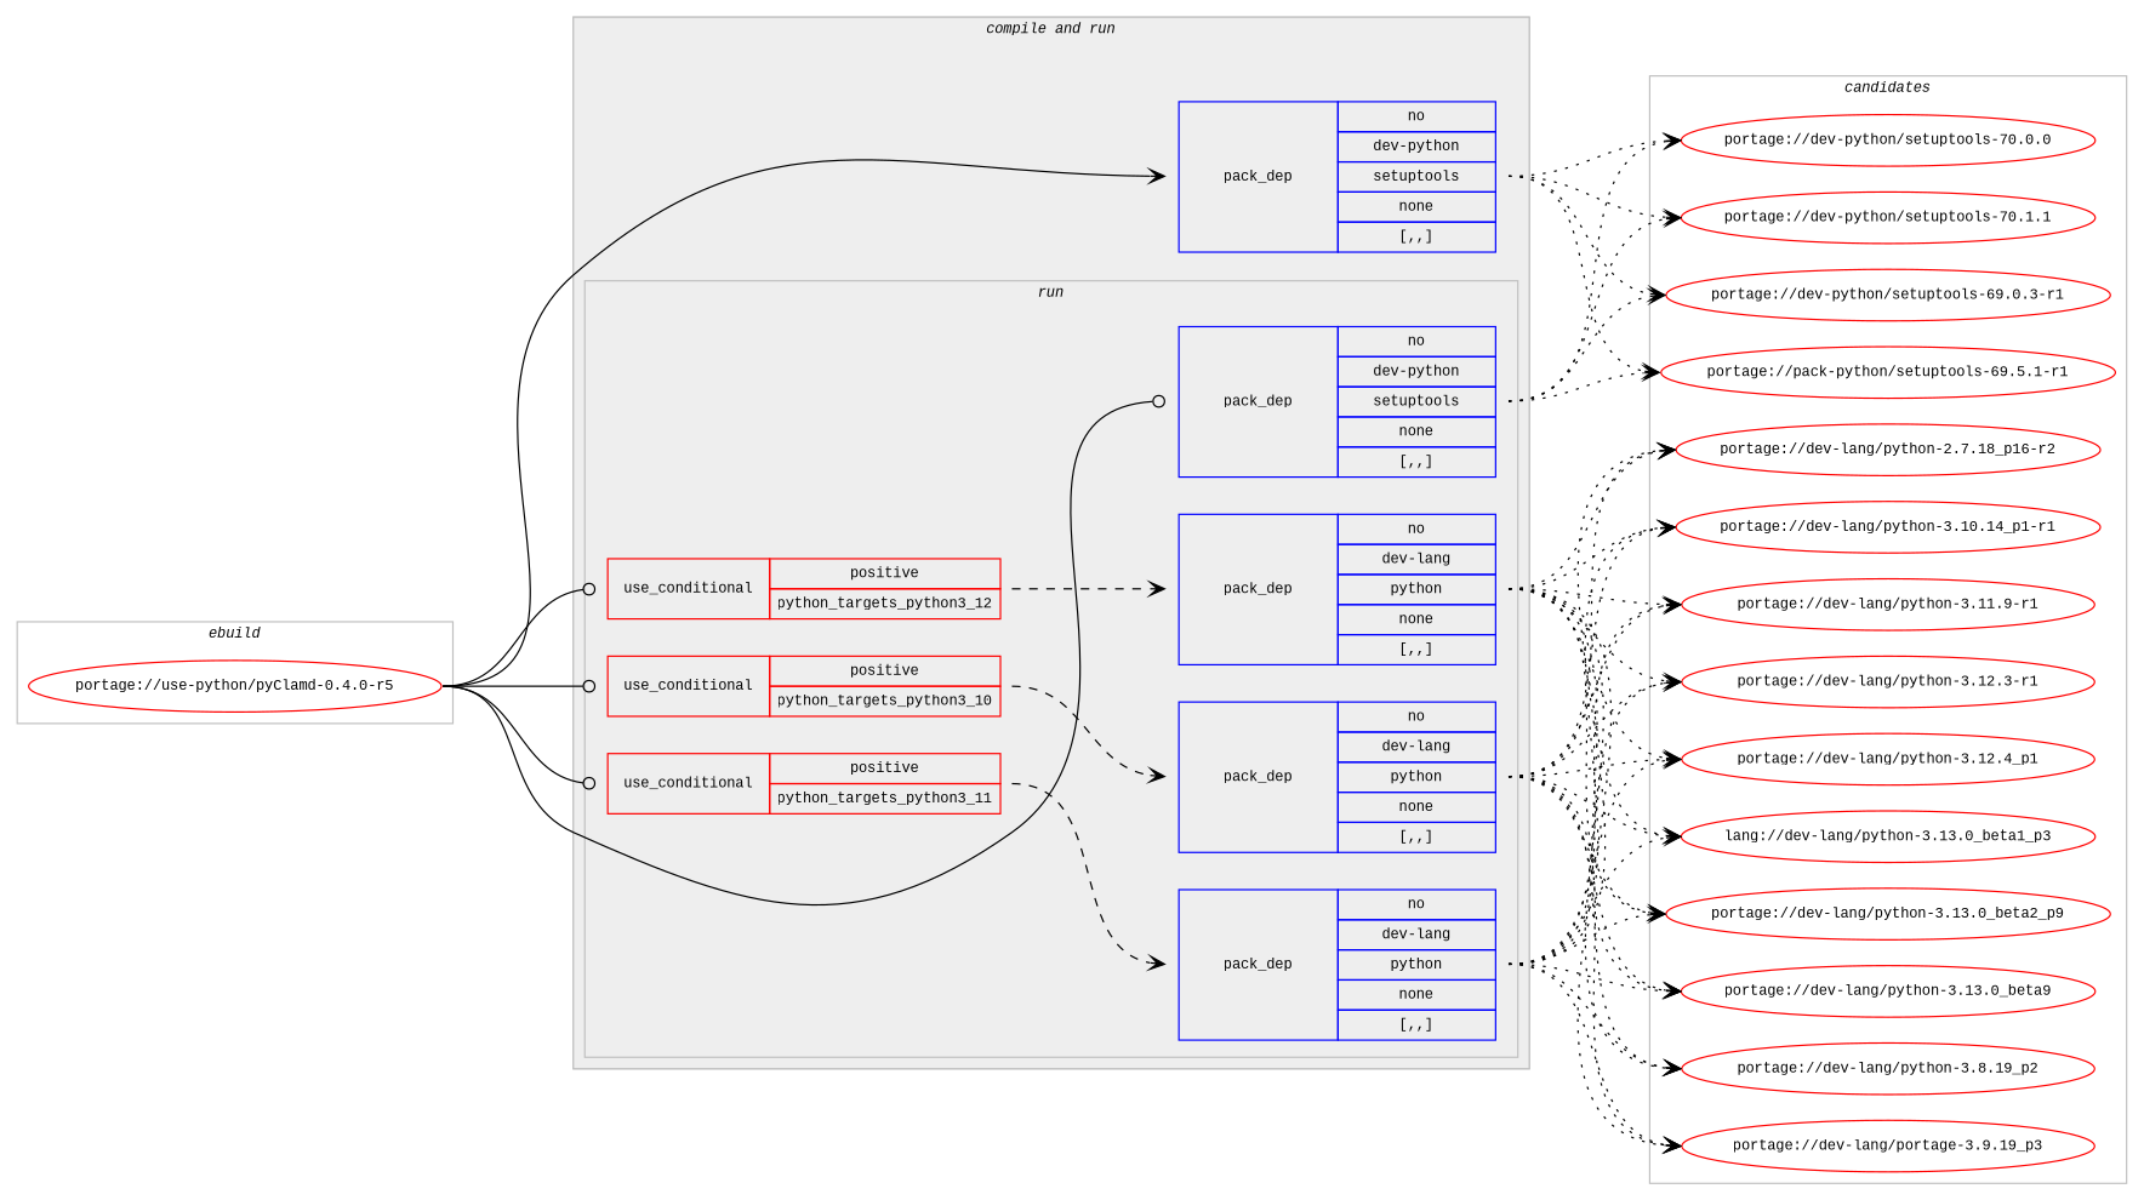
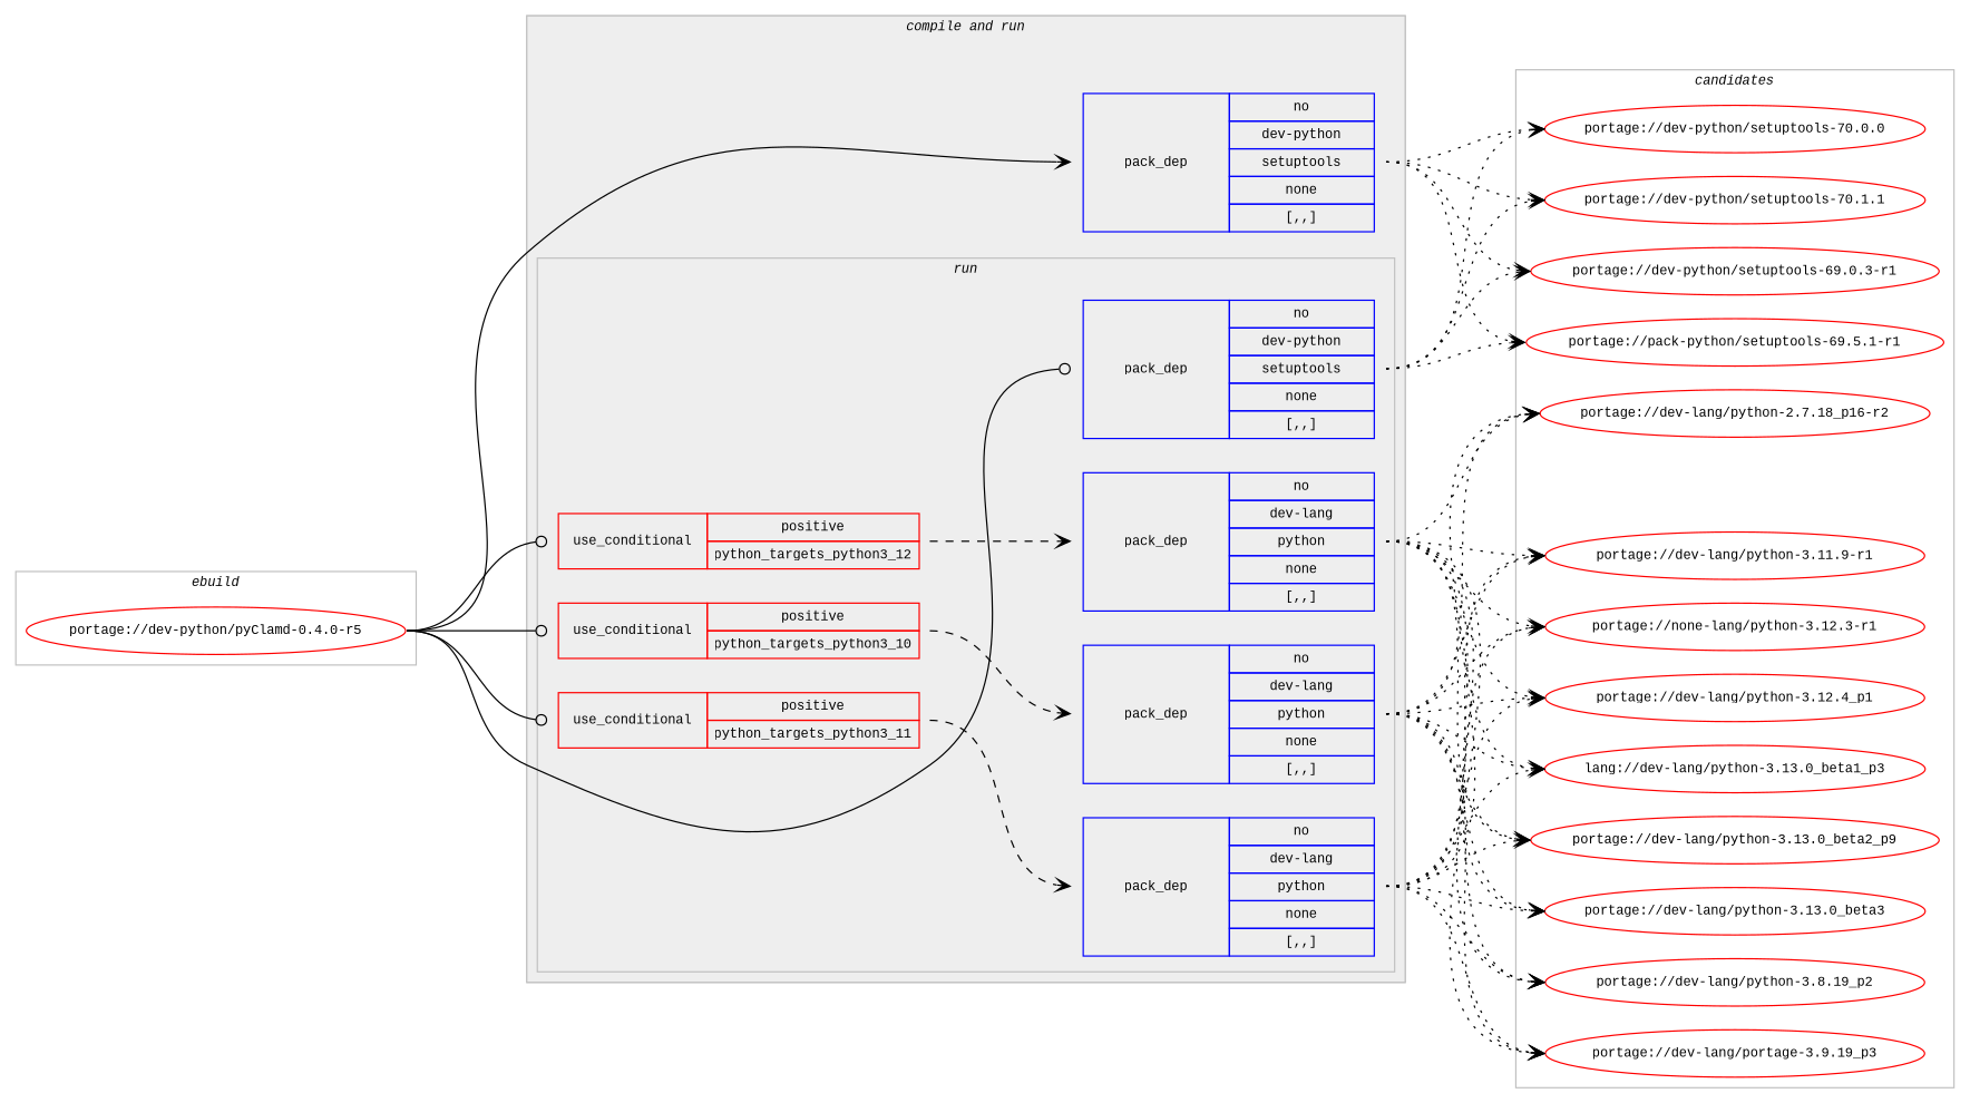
  digraph {
    compound=true
    concentrate=true
    fontname="Liberation Mono"
    fontsize=10
    newrank=true
    rankdir=LR
    ranksep=1.5
    node [color=red fontname="Liberation Mono" fontsize=10]
    edge [arrowhead=vee fontname="Liberation Mono" headport=w style=dotted tailport=e weight=100]
-   n1 [label="portage://use-python/pyClamd-0.4.0-r5" width=4]
+   n1 [label="portage://dev-python/pyClamd-0.4.0-r5" width=4]
    n2 [color=blue label=<<TABLE BORDER="0" CELLBORDER="1" CELLSPACING="0" CELLPADDING="4" WIDTH="220"><TR><TD ROWSPAN="6" CELLPADDING="30">pack_dep</TD></TR><TR><TD WIDTH="110">no</TD></TR><TR><TD>dev-python</TD></TR><TR><TD>setuptools</TD></TR><TR><TD>none</TD></TR><TR><TD>[,,]</TD></TR></TABLE>> shape=none]
    n3 [color=blue label=<<TABLE BORDER="0" CELLBORDER="1" CELLSPACING="0" CELLPADDING="4" WIDTH="220"><TR><TD ROWSPAN="6" CELLPADDING="30">pack_dep</TD></TR><TR><TD WIDTH="110">no</TD></TR><TR><TD>dev-lang</TD></TR><TR><TD>python</TD></TR><TR><TD>none</TD></TR><TR><TD>[,,]</TD></TR></TABLE>> shape=none]
    n4 [label=<<TABLE BORDER="0" CELLBORDER="1" CELLSPACING="0" CELLPADDING="4"><TR><TD ROWSPAN="3" CELLPADDING="10">use_conditional</TD></TR><TR><TD>positive</TD></TR><TR><TD>python_targets_python3_10</TD></TR></TABLE>> shape=none]
    n5 [color=blue label=<<TABLE BORDER="0" CELLBORDER="1" CELLSPACING="0" CELLPADDING="4" WIDTH="220"><TR><TD ROWSPAN="6" CELLPADDING="30">pack_dep</TD></TR><TR><TD WIDTH="110">no</TD></TR><TR><TD>dev-lang</TD></TR><TR><TD>python</TD></TR><TR><TD>none</TD></TR><TR><TD>[,,]</TD></TR></TABLE>> shape=none]
    n6 [label=<<TABLE BORDER="0" CELLBORDER="1" CELLSPACING="0" CELLPADDING="4"><TR><TD ROWSPAN="3" CELLPADDING="10">use_conditional</TD></TR><TR><TD>positive</TD></TR><TR><TD>python_targets_python3_11</TD></TR></TABLE>> shape=none]
    n7 [color=blue label=<<TABLE BORDER="0" CELLBORDER="1" CELLSPACING="0" CELLPADDING="4" WIDTH="220"><TR><TD ROWSPAN="6" CELLPADDING="30">pack_dep</TD></TR><TR><TD WIDTH="110">no</TD></TR><TR><TD>dev-lang</TD></TR><TR><TD>python</TD></TR><TR><TD>none</TD></TR><TR><TD>[,,]</TD></TR></TABLE>> shape=none]
    n8 [label=<<TABLE BORDER="0" CELLBORDER="1" CELLSPACING="0" CELLPADDING="4"><TR><TD ROWSPAN="3" CELLPADDING="10">use_conditional</TD></TR><TR><TD>positive</TD></TR><TR><TD>python_targets_python3_12</TD></TR></TABLE>> shape=none]
    n9 [color=blue label=<<TABLE BORDER="0" CELLBORDER="1" CELLSPACING="0" CELLPADDING="4" WIDTH="220"><TR><TD ROWSPAN="6" CELLPADDING="30">pack_dep</TD></TR><TR><TD WIDTH="110">no</TD></TR><TR><TD>dev-python</TD></TR><TR><TD>setuptools</TD></TR><TR><TD>none</TD></TR><TR><TD>[,,]</TD></TR></TABLE>> shape=none]
    n10 [label="portage://dev-python/setuptools-69.0.3-r1" width=4]
    n11 [label="portage://pack-python/setuptools-69.5.1-r1" width=4]
    n12 [label="portage://dev-python/setuptools-70.0.0" width=4]
    n13 [label="portage://dev-python/setuptools-70.1.1" width=4]
    n14 [label="portage://dev-lang/python-2.7.18_p16-r2" width=4]
-   n15 [label="portage://dev-lang/python-3.10.14_p1-r1" width=4]
    n16 [label="portage://dev-lang/python-3.11.9-r1" width=4]
-   n17 [label="portage://dev-lang/python-3.12.3-r1" width=4]
+   n17 [label="portage://none-lang/python-3.12.3-r1" width=4]
    n18 [label="portage://dev-lang/python-3.12.4_p1" width=4]
    n19 [label="lang://dev-lang/python-3.13.0_beta1_p3" width=4]
    n20 [label="portage://dev-lang/python-3.13.0_beta2_p9" width=4]
-   n21 [label="portage://dev-lang/python-3.13.0_beta9" width=4]
+   n21 [label="portage://dev-lang/python-3.13.0_beta3" width=4]
    n22 [label="portage://dev-lang/python-3.8.19_p2" width=4]
    n23 [label="portage://dev-lang/portage-3.9.19_p3" width=4]
    subgraph cluster_1 {
      color=gray
      label=<<i>ebuild</i>>
      rank=same
      n1
    }
    subgraph cluster_2 {
      color=gray
      label=<<i>dependencies</i>>
      subgraph cluster_3 {
        color=gray
        fillcolor="#eeeeee"
        label=<<i>compile</i>>
        style=filled
        subgraph sub_4 {
          color=gray
          fillcolor="#eeeeee"
          label=<<i>compile</i>>
          style=filled
          n2
        }
      }
      subgraph cluster_5 {
        color=gray
        fillcolor="#eeeeee"
        label=<<i>compile and run</i>>
        style=filled
      }
      subgraph cluster_6 {
        color=gray
        fillcolor="#eeeeee"
        label=<<i>run</i>>
        style=filled
        subgraph sub_7 {
          color=gray
          fillcolor="#eeeeee"
          label=<<i>run</i>>
          style=filled
          n4
          subgraph sub_8 {
            color=gray
            fillcolor="#eeeeee"
            label=<<i>run</i>>
            style=filled
            n3
          }
        }
        subgraph sub_9 {
          color=gray
          fillcolor="#eeeeee"
          label=<<i>run</i>>
          style=filled
          n6
          subgraph sub_10 {
            color=gray
            fillcolor="#eeeeee"
            label=<<i>run</i>>
            style=filled
            n5
          }
        }
        subgraph sub_11 {
          color=gray
          fillcolor="#eeeeee"
          label=<<i>run</i>>
          style=filled
          n8
          subgraph sub_12 {
            color=gray
            fillcolor="#eeeeee"
            label=<<i>run</i>>
            style=filled
            n7
          }
        }
        subgraph sub_13 {
          color=gray
          fillcolor="#eeeeee"
          label=<<i>run</i>>
          style=filled
          n9
        }
      }
    }
    subgraph cluster_14 {
      color=gray
      label=<<i>candidates</i>>
      rank=same
      subgraph sub_15 {
        color=black
        label=<<i>candidates</i>>
        nodesep=1
        rank=same
        n10
        n11
        n12
        n13
      }
      subgraph sub_16 {
        color=black
        label=<<i>candidates</i>>
        nodesep=1
        rank=same
        n14
-       n15
        n16
        n17
        n18
        n19
        n20
        n21
        n22
        n23
      }
      subgraph sub_17 {
        color=black
        label=<<i>candidates</i>>
        nodesep=1
        rank=same
        n14
-       n15
        n16
        n17
        n18
        n19
        n20
        n21
        n22
        n23
      }
      subgraph sub_18 {
        color=black
        label=<<i>candidates</i>>
        nodesep=1
        rank=same
        n14
-       n15
        n16
        n17
        n18
        n19
        n20
        n21
        n22
        n23
      }
      subgraph sub_19 {
        color=black
        label=<<i>candidates</i>>
        nodesep=1
        rank=same
        n10
        n11
        n12
        n13
      }
    }
    n1 -> n2 [style=solid weight=20]
    n1 -> n4 [arrowhead=odot style=solid weight=20]
    n1 -> n6 [arrowhead=odot style=solid weight=20]
    n1 -> n8 [arrowhead=odot style=solid weight=20]
    n1 -> n9 [arrowhead=odot style=solid weight=20]
    n2 -> n10
    n2 -> n11
    n2 -> n12
    n2 -> n13
    n3 -> n14
-   n3 -> n15
    n3 -> n16
    n3 -> n17
    n3 -> n18
    n3 -> n19
    n3 -> n20
    n3 -> n21
    n3 -> n22
    n3 -> n23
    n4 -> n3 [style=dashed weight=20]
    n5 -> n14
-   n5 -> n15
    n5 -> n16
    n5 -> n17
    n5 -> n18
    n5 -> n19
    n5 -> n20
    n5 -> n21
    n5 -> n22
    n5 -> n23
    n6 -> n5 [style=dashed weight=20]
    n7 -> n14
-   n7 -> n15
    n7 -> n16
    n7 -> n17
    n7 -> n18
    n7 -> n19
    n7 -> n20
    n7 -> n21
    n7 -> n22
    n7 -> n23
    n8 -> n7 [style=dashed weight=20]
    n9 -> n10
    n9 -> n11
    n9 -> n12
    n9 -> n13
  }
